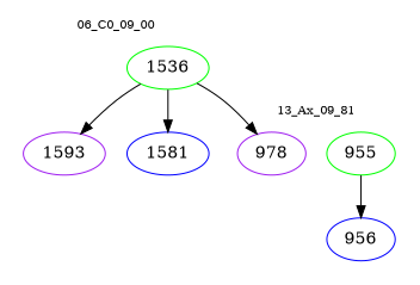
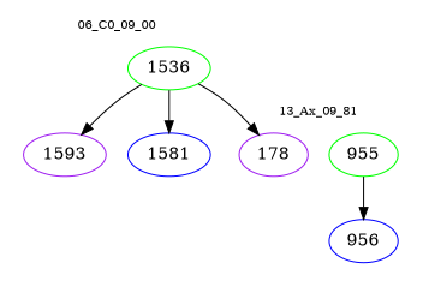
  digraph {
    node [color=green]
    edge [color=black]
    n1 [label=955]
    n2 [color=blue label=956]
-   n3 [color=purple label=978]
+   n3 [color=purple label=178]
    n4 [label=1536]
    n5 [color=purple label=1593]
    n6 [color=blue label=1581]
    subgraph cluster_1 {
      color=white
      fontsize=10
      label="13_Ax_09_81"
      n1
      n2
      n3
    }
    subgraph cluster_2 {
      color=white
      fontsize=10
      label="06_C0_09_00"
      n4
      n5
      n6
    }
    n1 -> n2
    n4 -> n3
    n4 -> n5
    n4 -> n6
  }
